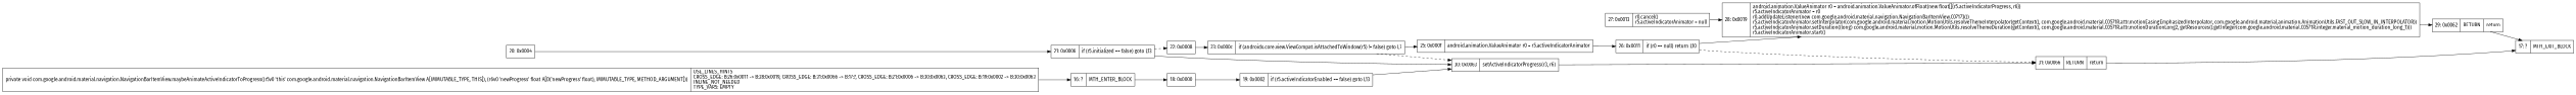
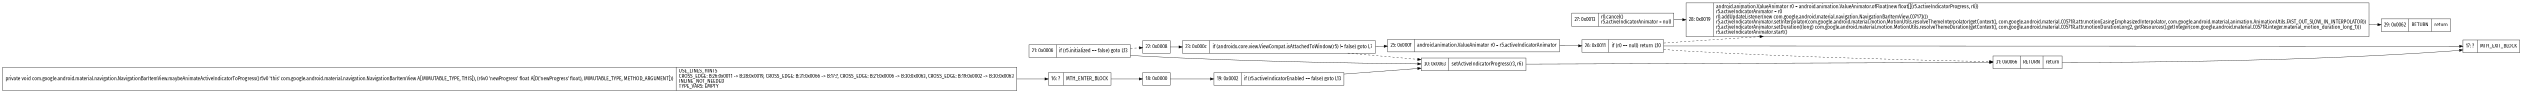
  digraph {
    fontname="Fira Sans"
    rankdir=LR
    node [fontname="Fira Sans" shape=record]
    edge [fontname="Fira Sans"]
    n1 [label="{16\:\ ?|MTH_ENTER_BLOCK\l}"]
    n2 [label="{18\:\ 0x0000}"]
    n3 [label="{19\:\ 0x0002|if (r5.activeIndicatorEnabled == false) goto L13\l}"]
    n4 [label="{30\:\ 0x0063|setActiveIndicatorProgress(r3, r6)\l}"]
-   n5 [label="{20\:\ 0x0004}"]
    n6 [label="{21\:\ 0x0006|if (r5.initialized == false) goto L13\l}"]
    n7 [label="{31\:\ 0x0066|RETURN\l|return\l}"]
    n8 [label="{22\:\ 0x0008}"]
    n9 [label="{23\:\ 0x000c|if (androidx.core.view.ViewCompat.isAttachedToWindow(r5) != false) goto L7\l}"]
    n10 [label="{25\:\ 0x000f|android.animation.ValueAnimator r0 = r5.activeIndicatorAnimator\l}"]
    n11 [label="{26\:\ 0x0011|if (r0 == null) return L10\l}"]
    n12 [label="{28\:\ 0x0019|android.animation.ValueAnimator r0 = android.animation.ValueAnimator.ofFloat(new float[]\{r5.activeIndicatorProgress, r6\})\lr5.activeIndicatorAnimator = r0\lr0.addUpdateListener(new com.google.android.material.navigation.NavigationBarItemView.C07173())\lr5.activeIndicatorAnimator.setInterpolator(com.google.android.material.motion.MotionUtils.resolveThemeInterpolator(getContext(), com.google.android.material.C0571R.attr.motionEasingEmphasizedInterpolator, com.google.android.material.animation.AnimationUtils.FAST_OUT_SLOW_IN_INTERPOLATOR))\lr5.activeIndicatorAnimator.setDuration((long) com.google.android.material.motion.MotionUtils.resolveThemeDuration(getContext(), com.google.android.material.C0571R.attr.motionDurationLong2, getResources().getInteger(com.google.android.material.C0571R.integer.material_motion_duration_long_1)))\lr5.activeIndicatorAnimator.start()\l}"]
    n13 [label="{27\:\ 0x0013|r0.cancel()\lr5.activeIndicatorAnimator = null\l}"]
    n14 [label="{29\:\ 0x0062|RETURN\l|return\l}"]
    n15 [label="{17\:\ ?|MTH_EXIT_BLOCK\l}"]
    n16 [label="{private void com.google.android.material.navigation.NavigationBarItemView.maybeAnimateActiveIndicatorToProgress((r5v0 'this' com.google.android.material.navigation.NavigationBarItemView A[IMMUTABLE_TYPE, THIS]), (r6v0 'newProgress' float A[D('newProgress' float), IMMUTABLE_TYPE, METHOD_ARGUMENT]))  | USE_LINES_HINTS\lCROSS_EDGE: B:26:0x0011 \-\> B:28:0x0019, CROSS_EDGE: B:31:0x0066 \-\> B:17:?, CROSS_EDGE: B:21:0x0006 \-\> B:30:0x0063, CROSS_EDGE: B:19:0x0002 \-\> B:30:0x0063\lINLINE_NOT_NEEDED\lTYPE_VARS: EMPTY\l}"]
    n1 -> n2
    n2 -> n3
    n3 -> n4
    n4 -> n7
-   n5 -> n6
    n6 -> n4
    n6 -> n8 [style=dashed]
    n7 -> n15
    n8 -> n9
    n9 -> n4 [style=dashed]
    n9 -> n10
    n10 -> n11
    n11 -> n7 [style=dashed]
-   n11 -> n12
+   n11 -> n12 [style=dashed]
    n12 -> n14
    n13 -> n12
-   n14 -> n15
+   n11 -> n15
    n16 -> n1
  }
